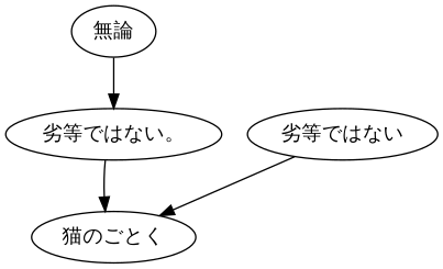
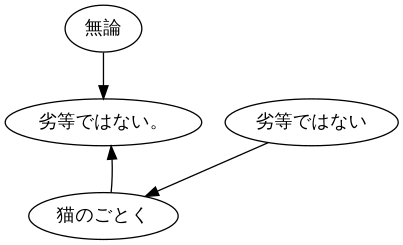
  digraph {
    n1 [label="無論"]
    n2 [label="劣等ではない。"]
    n3 [label="劣等ではない"]
    n4 [label="猫のごとく"]
    n1 -> n2
    n3 -> n4
-   n2 -> n4
+   n4 -> n2
  }
